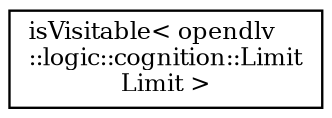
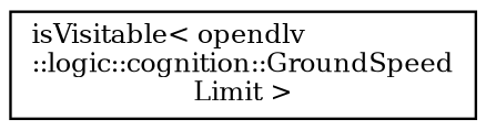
  digraph {
    rankdir=LR
    fontname="DejaVu Serif"
-   n1 [color=black fillcolor=white fontname="DejaVu Serif" fontsize=10 height=0.2 label="isVisitable\< opendlv\l::logic::cognition::Limit\lLimit \>" shape=record style=filled width=0.4]
+   n1 [color=black fillcolor=white fontname="DejaVu Serif" fontsize=10 height=0.2 label="isVisitable\< opendlv\l::logic::cognition::GroundSpeed\lLimit \>" shape=record style=filled width=0.4]
  }
